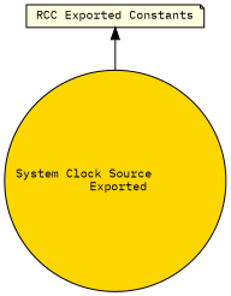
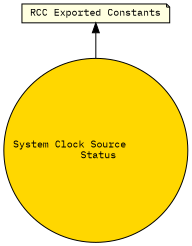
  digraph {
    rankdir=TB
    fontname="IBM Plex Mono"
    node [color=black fontname="IBM Plex Mono" fontsize=10 style=filled]
    n1 [fillcolor=lightyellow height=0.2 label="RCC Exported Constants" shape=note width=0.4]
-   n2 [fillcolor=gold fontcolor=black height=0.2 label="System Clock Source\l Exported" shape=circle width=0.4]
+   n2 [fillcolor=gold fontcolor=black height=0.2 label="System Clock Source\l Status" shape=circle width=0.4]
    n1 -> n2 [dir=back fontname="IBM Plex Mono" fontsize=10 labelfontname=Helvetica labelfontsize=10 shape=plaintext style=solid]
  }
